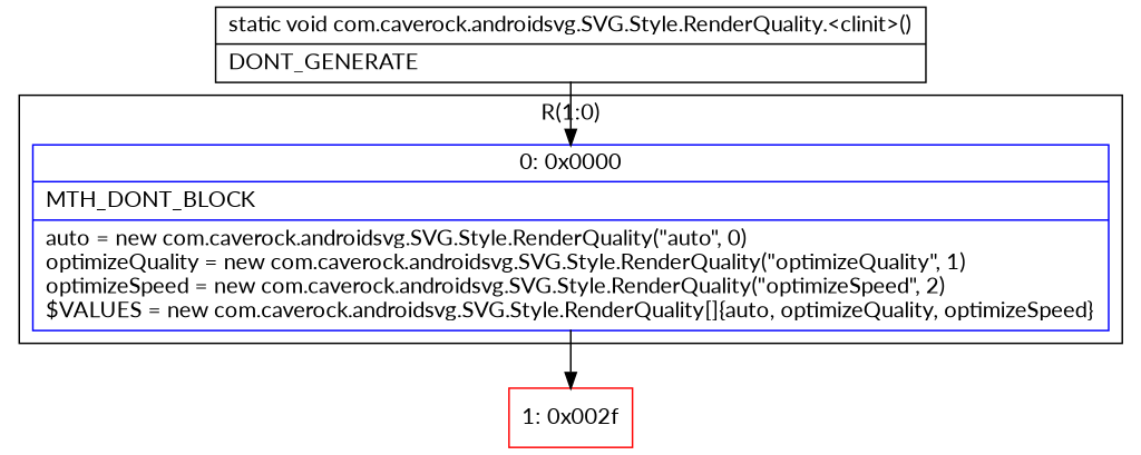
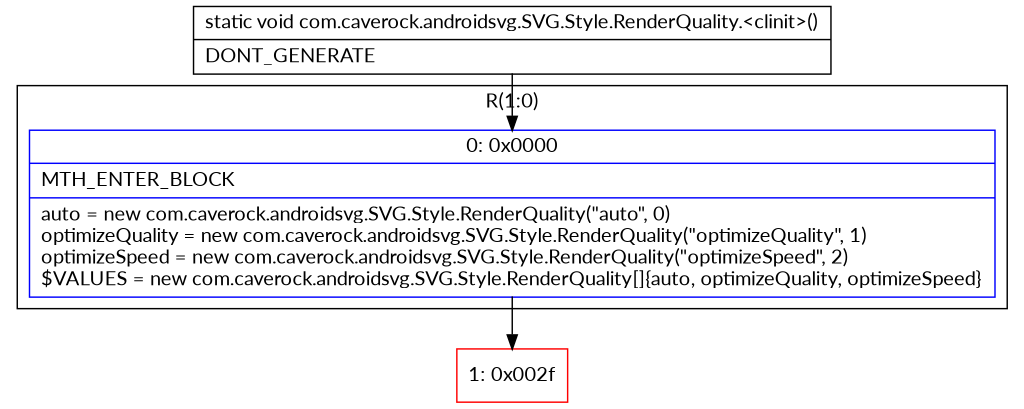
  digraph {
    fontname=Lato
    node [shape=record fontname=Lato]
    edge [fontname=Lato]
-   n1 [color=blue label="{0\:\ 0x0000|MTH_DONT_BLOCK\l|auto = new com.caverock.androidsvg.SVG.Style.RenderQuality(\"auto\", 0)\loptimizeQuality = new com.caverock.androidsvg.SVG.Style.RenderQuality(\"optimizeQuality\", 1)\loptimizeSpeed = new com.caverock.androidsvg.SVG.Style.RenderQuality(\"optimizeSpeed\", 2)\l$VALUES = new com.caverock.androidsvg.SVG.Style.RenderQuality[]\{auto, optimizeQuality, optimizeSpeed\}\l}"]
+   n1 [color=blue label="{0\:\ 0x0000|MTH_ENTER_BLOCK\l|auto = new com.caverock.androidsvg.SVG.Style.RenderQuality(\"auto\", 0)\loptimizeQuality = new com.caverock.androidsvg.SVG.Style.RenderQuality(\"optimizeQuality\", 1)\loptimizeSpeed = new com.caverock.androidsvg.SVG.Style.RenderQuality(\"optimizeSpeed\", 2)\l$VALUES = new com.caverock.androidsvg.SVG.Style.RenderQuality[]\{auto, optimizeQuality, optimizeSpeed\}\l}"]
    n2 [color=red label="{1\:\ 0x002f}"]
    n3 [label="{static void com.caverock.androidsvg.SVG.Style.RenderQuality.\<clinit\>()  | DONT_GENERATE\l}"]
    subgraph cluster_1 {
      label="R(1:0)"
      n1
    }
    n1 -> n2
    n3 -> n1
  }
